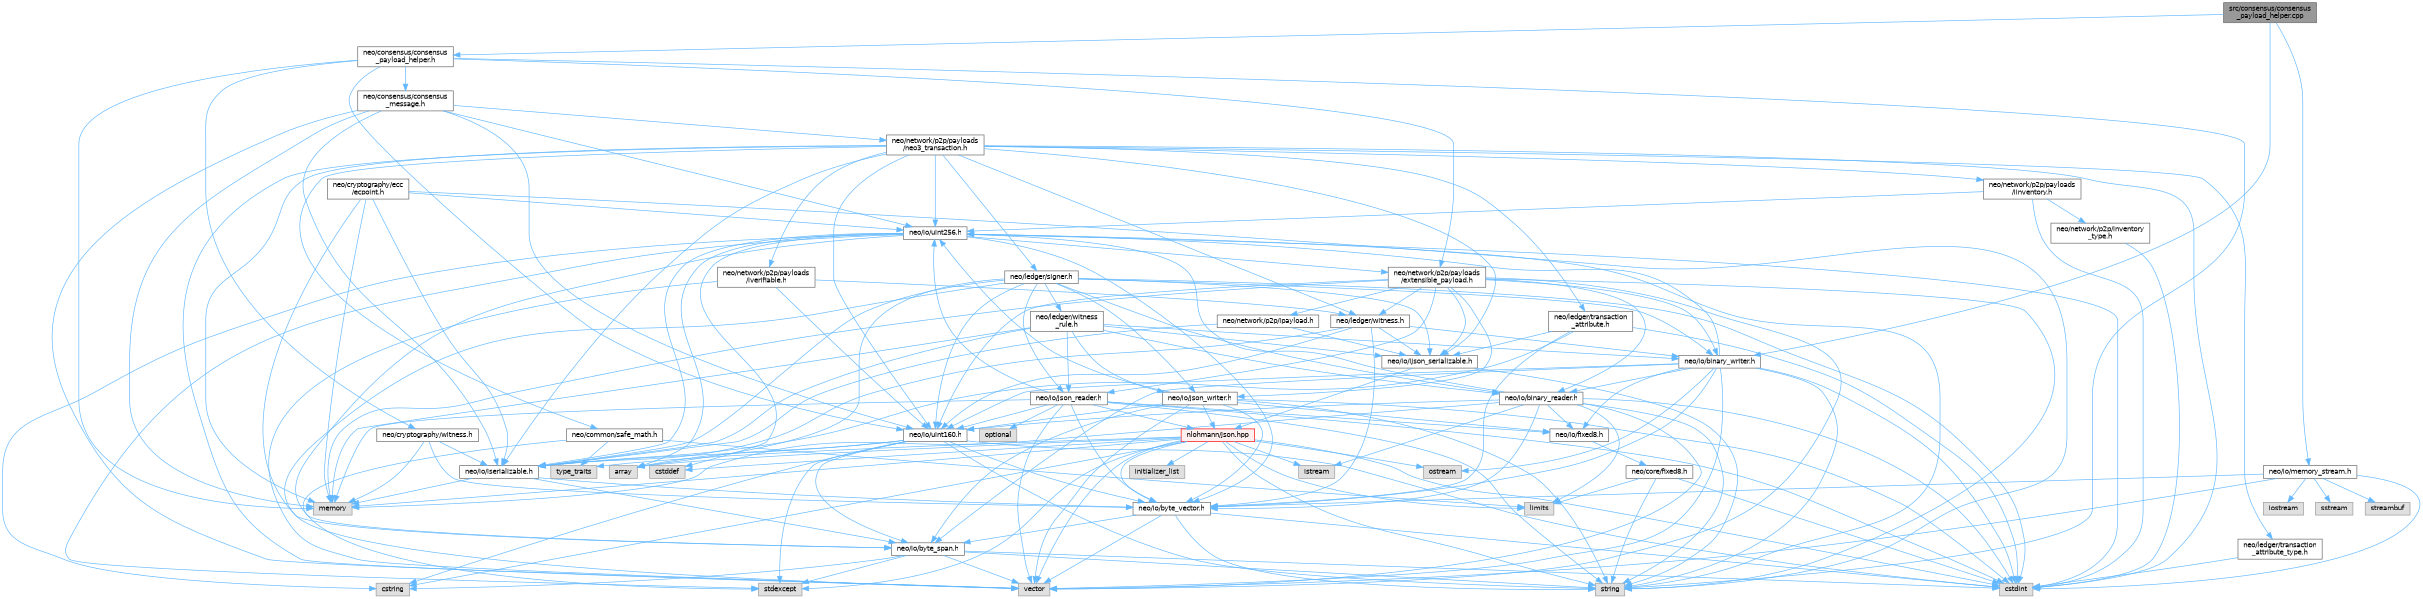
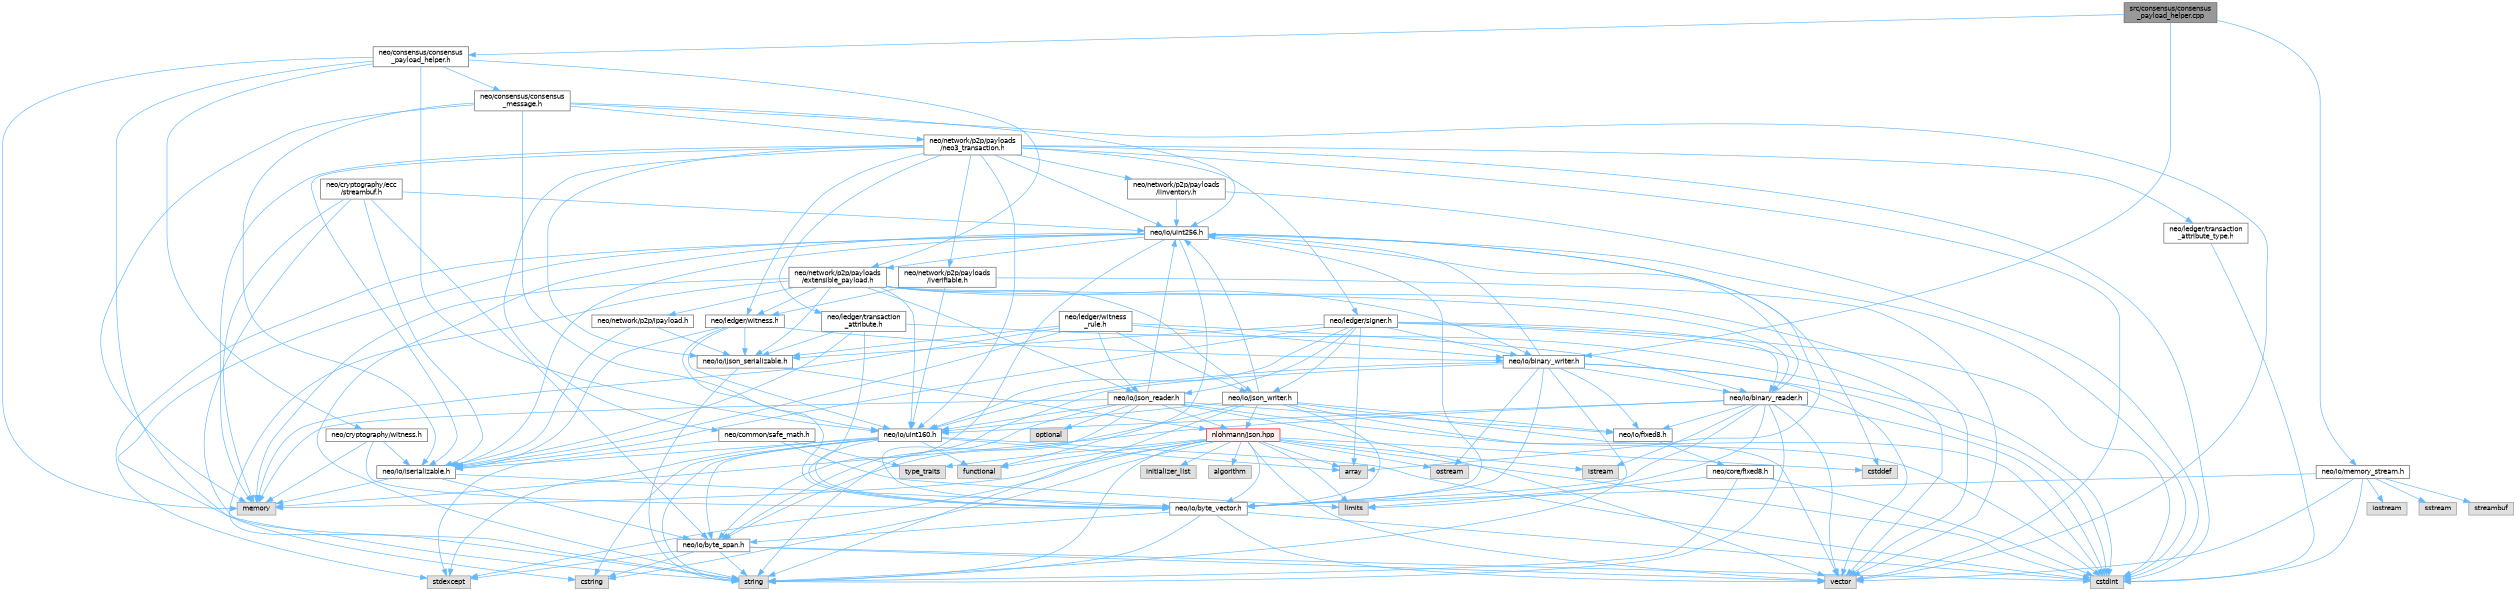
  digraph {
    node [color=grey40 fillcolor=white fontname=Helvetica fontsize=10 shape=box style=filled]
    edge [color=steelblue1 fontname=Helvetica fontsize=10 labelfontname=Helvetica labelfontsize=10 style=solid]
    n1 [color=gray40 fillcolor=grey60 fontcolor=black height=0.2 label="src/consensus/consensus\l_payload_helper.cpp" width=0.4]
    n2 [height=0.2 label="neo/consensus/consensus\l_payload_helper.h" width=0.4]
    n3 [height=0.2 label="neo/io/binary_writer.h" width=0.4]
    n4 [height=0.2 label="neo/io/memory_stream.h" width=0.4]
    n5 [height=0.2 label="neo/consensus/consensus\l_message.h" width=0.4]
    n6 [color=grey60 fillcolor="#E0E0E0" height=0.2 label=string width=0.4]
    n7 [color=grey60 fillcolor="#E0E0E0" height=0.2 label=memory width=0.4]
    n8 [height=0.2 label="neo/io/uint160.h" width=0.4]
    n9 [height=0.2 label="neo/cryptography/witness.h" width=0.4]
    n10 [height=0.2 label="neo/network/p2p/payloads\l/extensible_payload.h" width=0.4]
    n11 [color=grey60 fillcolor="#E0E0E0" height=0.2 label=vector width=0.4]
    n12 [height=0.2 label="neo/io/uint256.h" width=0.4]
    n13 [height=0.2 label="neo/io/byte_span.h" width=0.4]
    n14 [height=0.2 label="neo/io/byte_vector.h" width=0.4]
    n15 [color=grey60 fillcolor="#E0E0E0" height=0.2 label=cstdint width=0.4]
    n16 [color=grey60 fillcolor="#E0E0E0" height=0.2 label=ostream width=0.4]
    n17 [height=0.2 label="neo/io/binary_reader.h" width=0.4]
    n18 [height=0.2 label="neo/io/fixed8.h" width=0.4]
    n19 [color=grey60 fillcolor="#E0E0E0" height=0.2 label=iostream width=0.4]
    n20 [color=grey60 fillcolor="#E0E0E0" height=0.2 label=sstream width=0.4]
    n21 [color=grey60 fillcolor="#E0E0E0" height=0.2 label=streambuf width=0.4]
    n22 [height=0.2 label="neo/io/iserializable.h" width=0.4]
    n23 [height=0.2 label="neo/network/p2p/payloads\l/neo3_transaction.h" width=0.4]
    n24 [color=grey60 fillcolor="#E0E0E0" height=0.2 label=cstring width=0.4]
    n25 [color=grey60 fillcolor="#E0E0E0" height=0.2 label=stdexcept width=0.4]
    n26 [color=grey60 fillcolor="#E0E0E0" height=0.2 label=array width=0.4]
+   n27 [color=grey60 fillcolor="#E0E0E0" height=0.2 label=functional width=0.4]
    n28 [height=0.2 label="neo/io/ijson_serializable.h" width=0.4]
    n29 [height=0.2 label="neo/ledger/witness.h" width=0.4]
    n30 [height=0.2 label="neo/io/json_reader.h" width=0.4]
    n31 [height=0.2 label="neo/io/json_writer.h" width=0.4]
    n32 [height=0.2 label="neo/network/p2p/ipayload.h" width=0.4]
    n33 [color=grey60 fillcolor="#E0E0E0" height=0.2 label=cstddef width=0.4]
    n34 [height=0.2 label="neo/common/safe_math.h" width=0.4]
    n35 [height=0.2 label="neo/ledger/signer.h" width=0.4]
    n36 [height=0.2 label="neo/ledger/transaction\l_attribute.h" width=0.4]
    n37 [height=0.2 label="neo/ledger/transaction\l_attribute_type.h" width=0.4]
    n38 [height=0.2 label="neo/network/p2p/payloads\l/iinventory.h" width=0.4]
    n39 [height=0.2 label="neo/network/p2p/payloads\l/iverifiable.h" width=0.4]
    n40 [color=grey60 fillcolor="#E0E0E0" height=0.2 label=limits width=0.4]
    n41 [color=grey60 fillcolor="#E0E0E0" height=0.2 label=type_traits width=0.4]
    n42 [color=red fillcolor="#FFF0F0" height=0.2 label="nlohmann/json.hpp" width=0.4]
    n43 [height=0.2 label="neo/ledger/witness\l_rule.h" width=0.4]
-   n44 [height=0.2 label="neo/network/p2p/inventory\l_type.h" width=0.4]
+   n45 [color=grey60 fillcolor="#E0E0E0" height=0.2 label=algorithm width=0.4]
    n46 [color=grey60 fillcolor="#E0E0E0" height=0.2 label=initializer_list width=0.4]
    n47 [color=grey60 fillcolor="#E0E0E0" height=0.2 label=istream width=0.4]
-   n48 [height=0.2 label="neo/cryptography/ecc\l/ecpoint.h" width=0.4]
+   n48 [height=0.2 label="neo/cryptography/ecc\l/streambuf.h" width=0.4]
    n49 [color=grey60 fillcolor="#E0E0E0" height=0.2 label=optional width=0.4]
    n50 [height=0.2 label="neo/core/fixed8.h" width=0.4]
    n1 -> n2
    n1 -> n3
    n1 -> n4
    n2 -> n5
    n2 -> n6
    n2 -> n7
    n2 -> n8
    n2 -> n9
    n2 -> n10
    n3 -> n6
    n3 -> n8
    n3 -> n11
    n3 -> n12
    n3 -> n13
    n3 -> n14
    n3 -> n15
    n3 -> n16
    n3 -> n17
    n3 -> n18
    n4 -> n11
    n4 -> n14
    n4 -> n15
    n4 -> n19
    n4 -> n20
    n4 -> n21
    n5 -> n7
    n5 -> n8
    n5 -> n11
    n5 -> n12
    n5 -> n22
    n5 -> n23
    n8 -> n6
    n8 -> n13
    n8 -> n14
    n8 -> n15
    n8 -> n22
    n8 -> n24
    n8 -> n25
    n8 -> n26
+   n8 -> n27
    n9 -> n7
    n9 -> n14
    n9 -> n22
    n10 -> n3
    n10 -> n6
    n10 -> n7
    n10 -> n8
    n10 -> n11
    n10 -> n17
    n10 -> n28
    n10 -> n29
    n10 -> n30
    n10 -> n31
    n10 -> n32
    n12 -> n6
    n12 -> n10
    n12 -> n13
    n12 -> n14
    n12 -> n15
    n12 -> n22
    n12 -> n24
    n12 -> n25
    n12 -> n26
+   n12 -> n27
    n12 -> n33
    n13 -> n6
    n13 -> n11
    n13 -> n15
    n13 -> n24
    n13 -> n25
    n14 -> n6
    n14 -> n11
    n14 -> n13
    n14 -> n15
    n17 -> n6
    n17 -> n7
    n17 -> n8
    n17 -> n11
    n17 -> n12
    n17 -> n14
    n17 -> n15
    n17 -> n18
    n17 -> n40
    n17 -> n47
    n18 -> n50
    n22 -> n7
    n22 -> n13
    n22 -> n14
    n23 -> n7
    n23 -> n8
    n23 -> n11
    n23 -> n12
    n23 -> n15
    n23 -> n22
    n23 -> n28
    n23 -> n29
    n23 -> n34
    n23 -> n35
    n23 -> n36
    n23 -> n37
    n23 -> n38
    n23 -> n39
    n28 -> n6
    n28 -> n42
    n29 -> n3
    n29 -> n8
    n29 -> n14
    n29 -> n22
    n29 -> n28
    n30 -> n6
    n30 -> n7
    n30 -> n8
    n30 -> n11
    n30 -> n12
    n30 -> n14
    n30 -> n15
    n30 -> n18
    n30 -> n42
    n30 -> n49
    n31 -> n6
    n31 -> n8
    n31 -> n11
    n31 -> n12
    n31 -> n13
    n31 -> n14
    n31 -> n15
    n31 -> n18
    n31 -> n42
    n32 -> n22
    n32 -> n28
    n34 -> n25
    n34 -> n40
    n34 -> n41
    n35 -> n3
    n35 -> n8
    n35 -> n11
    n35 -> n15
    n35 -> n17
    n35 -> n22
    n35 -> n26
    n35 -> n28
    n35 -> n30
    n35 -> n31
-   n35 -> n43
    n36 -> n14
    n36 -> n15
    n36 -> n22
    n36 -> n28
    n37 -> n15
    n38 -> n12
    n38 -> n15
-   n38 -> n44
    n39 -> n8
    n39 -> n11
    n39 -> n29
    n42 -> n6
    n42 -> n7
    n42 -> n11
    n42 -> n14
    n42 -> n15
    n42 -> n16
    n42 -> n24
    n42 -> n25
    n42 -> n26
+   n42 -> n27
    n42 -> n33
    n42 -> n40
    n42 -> n41
+   n42 -> n45
    n42 -> n46
    n42 -> n47
    n43 -> n3
    n43 -> n7
    n43 -> n17
    n43 -> n22
    n43 -> n28
    n43 -> n30
    n43 -> n31
-   n44 -> n15
    n48 -> n6
    n48 -> n7
    n48 -> n12
    n48 -> n13
    n48 -> n22
    n50 -> n6
    n50 -> n15
    n50 -> n40
  }
